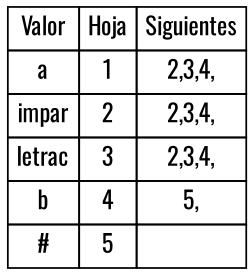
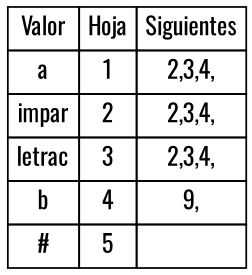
  digraph {
    fontname=Oswald
-   n1 [label=<  <TABLE BORDER="0" CELLBORDER="1" CELLSPACING="0" CELLPADDING="4"> <TR><TD>Valor</TD><TD>Hoja</TD><TD>Siguientes</TD></TR> <TR> <TD>a</TD><TD>1</TD><TD>2,3,4,</TD> </TR> <TR> <TD>impar</TD><TD>2</TD><TD>2,3,4,</TD> </TR> <TR> <TD>letrac</TD><TD>3</TD><TD>2,3,4,</TD> </TR> <TR> <TD>b</TD><TD>4</TD><TD>5,</TD> </TR> <TR> <TD>#</TD><TD>5</TD><TD></TD> </TR>    </TABLE>> margin=0 shape=none fontname=Oswald]
+   n1 [label=<  <TABLE BORDER="0" CELLBORDER="1" CELLSPACING="0" CELLPADDING="4"> <TR><TD>Valor</TD><TD>Hoja</TD><TD>Siguientes</TD></TR> <TR> <TD>a</TD><TD>1</TD><TD>2,3,4,</TD> </TR> <TR> <TD>impar</TD><TD>2</TD><TD>2,3,4,</TD> </TR> <TR> <TD>letrac</TD><TD>3</TD><TD>2,3,4,</TD> </TR> <TR> <TD>b</TD><TD>4</TD><TD>9,</TD> </TR> <TR> <TD>#</TD><TD>5</TD><TD></TD> </TR>    </TABLE>> margin=0 shape=none fontname=Oswald]
  }
